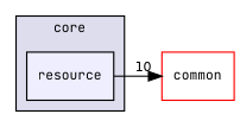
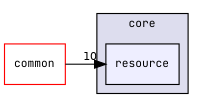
  digraph {
    compound=true
    rankdir=LR
    fontname="JetBrains Mono"
    node [fontname="JetBrains Mono" fontsize=10 shape=box style=filled]
    n1 [fillcolor="#eeeeff" label=resource pencolor=black]
    n2 [color=red fillcolor=white label=common]
    subgraph cluster_1 {
      bgcolor="#ddddee"
      fontsize=10
      label=core
      pencolor=black
      n1
    }
-   n1 -> n2 [headlabel=10 labeldistance=1.5 labelfontname=Helvetica labelfontsize=10 fontname="JetBrains Mono"]
+   n2 -> n1 [headlabel=10 labeldistance=1.5 labelfontname=Helvetica labelfontsize=10 fontname="JetBrains Mono"]
  }
